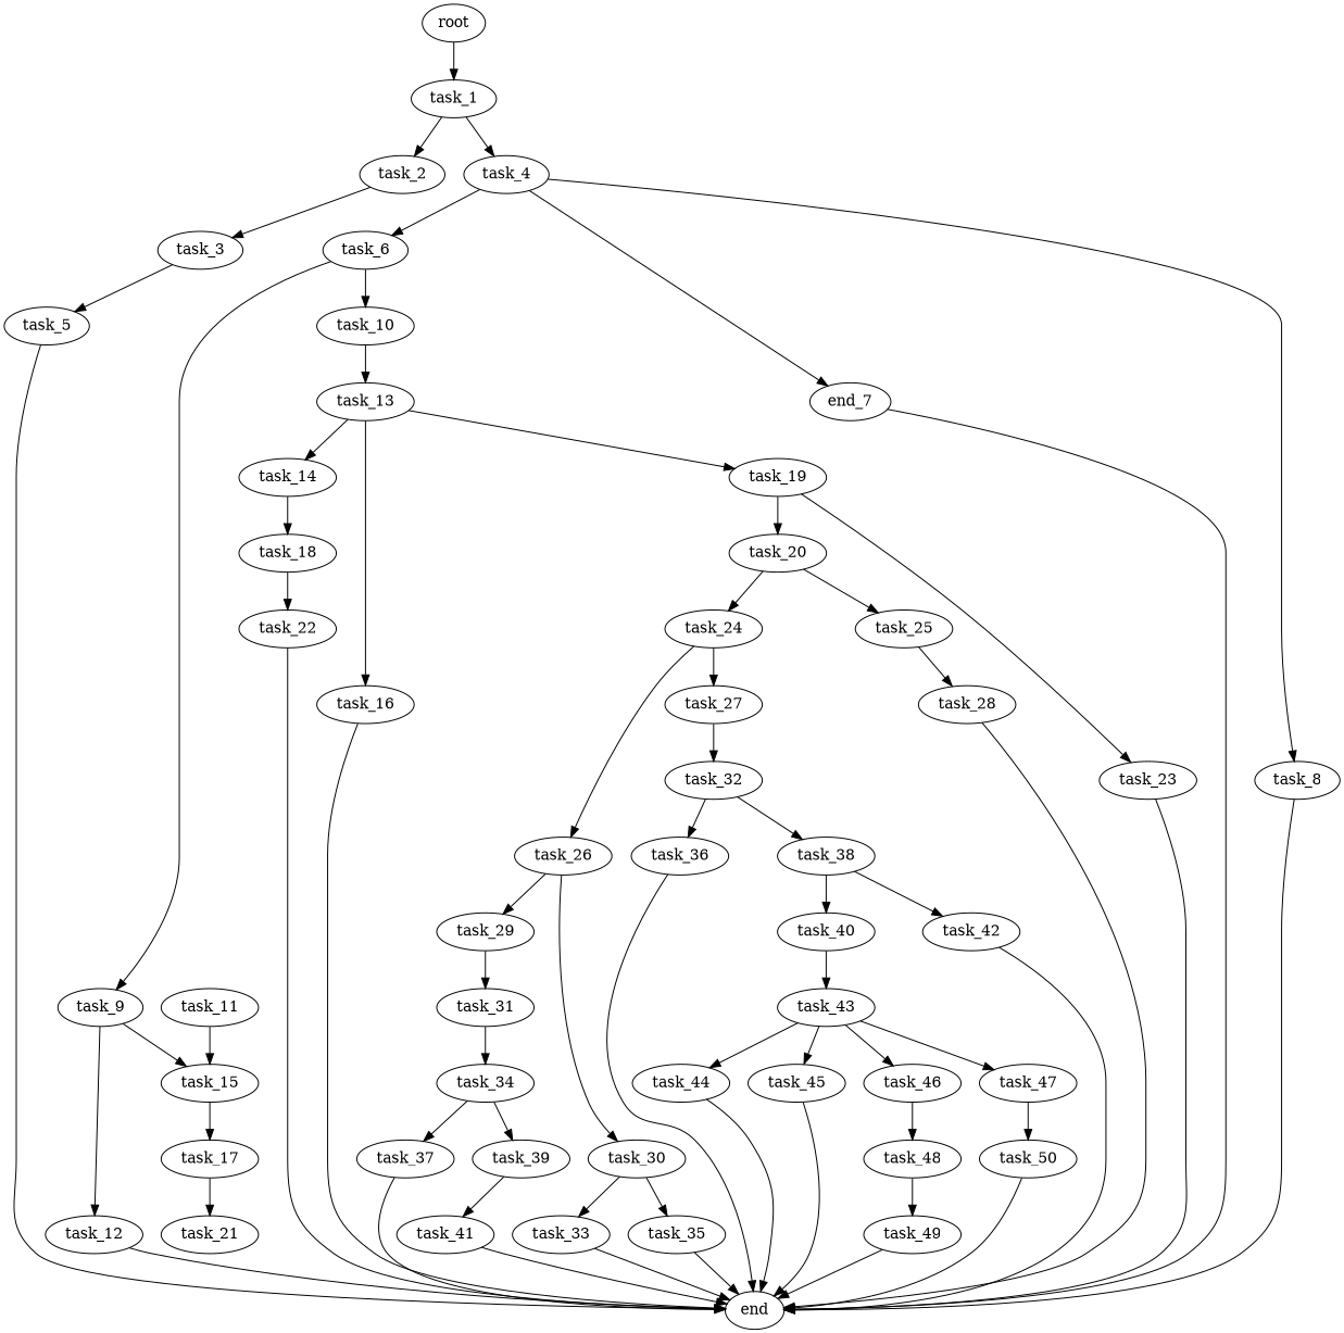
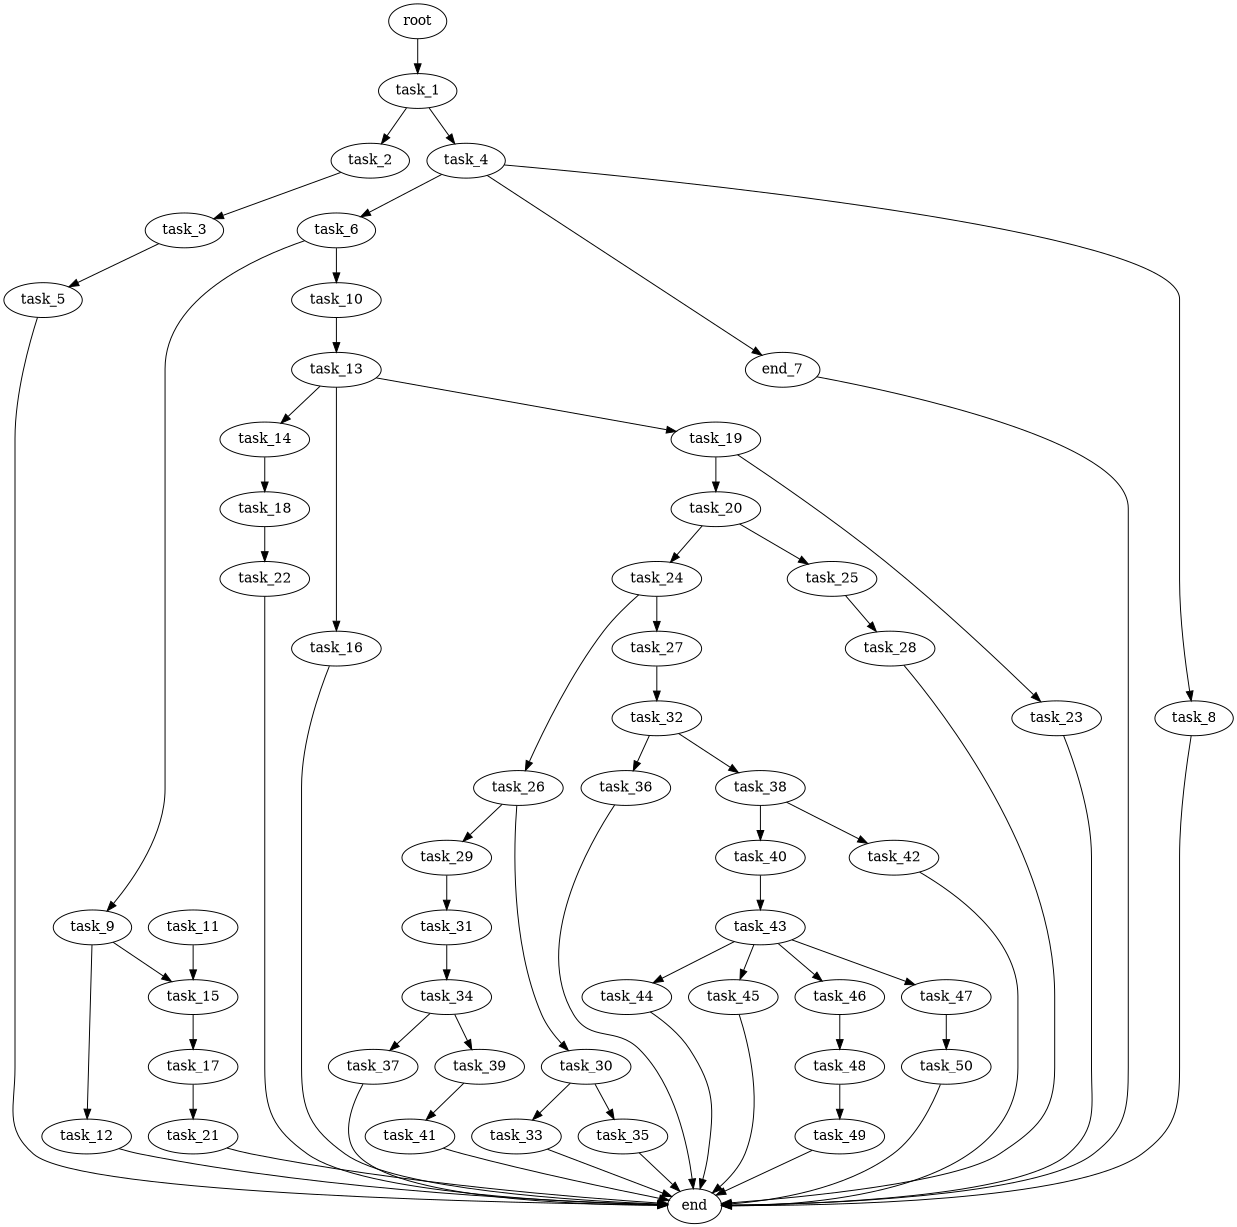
  digraph {
    root
    task_1
    task_2
    task_4
    task_3
    task_6
    n7 [label=end_7]
    task_8
    task_5
    end
    task_9
    task_10
    task_12
    task_15
    task_13
    task_11
    task_14
    task_16
    task_19
    task_17
    task_18
    task_20
    task_23
    task_22
    task_21
    task_24
    task_25
    task_26
    task_27
    task_28
    task_29
    task_30
    task_32
    task_31
    task_33
    task_35
    task_36
    task_38
    task_34
    task_37
    task_39
    task_40
    task_42
    task_41
    task_43
    task_44
    task_45
    task_46
    task_47
    task_48
    task_50
    task_49
    root -> task_1
    task_1 -> task_2
    task_1 -> task_4
    task_2 -> task_3
    task_4 -> task_6
    task_4 -> n7
    task_4 -> task_8
    task_3 -> task_5
    task_6 -> task_9
    task_6 -> task_10
    n7 -> end
    task_8 -> end
    task_5 -> end
    task_9 -> task_12
    task_9 -> task_15
    task_10 -> task_13
    task_12 -> end
    task_15 -> task_17
    task_13 -> task_14
    task_13 -> task_16
    task_13 -> task_19
    task_11 -> task_15
    task_14 -> task_18
    task_16 -> end
    task_19 -> task_20
    task_19 -> task_23
    task_17 -> task_21
    task_18 -> task_22
    task_20 -> task_24
    task_20 -> task_25
    task_23 -> end
    task_22 -> end
+   task_21 -> end
    task_24 -> task_26
    task_24 -> task_27
    task_25 -> task_28
    task_26 -> task_29
    task_26 -> task_30
    task_27 -> task_32
    task_28 -> end
    task_29 -> task_31
    task_30 -> task_33
    task_30 -> task_35
    task_32 -> task_36
    task_32 -> task_38
    task_31 -> task_34
    task_33 -> end
    task_35 -> end
    task_36 -> end
    task_38 -> task_40
    task_38 -> task_42
    task_34 -> task_37
    task_34 -> task_39
    task_37 -> end
    task_39 -> task_41
    task_40 -> task_43
    task_42 -> end
    task_41 -> end
    task_43 -> task_44
    task_43 -> task_45
    task_43 -> task_46
    task_43 -> task_47
    task_44 -> end
    task_45 -> end
    task_46 -> task_48
    task_47 -> task_50
    task_48 -> task_49
    task_50 -> end
    task_49 -> end
  }
